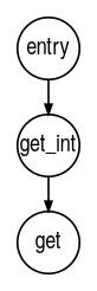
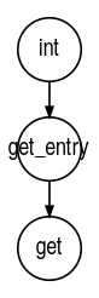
  digraph {
    ranksep=.25
    node [fixedsize=true fontname=ArialNarrow fontsize=12 shape=circle]
    edge [arrowsize=.5]
-   entry [height=.45]
-   get_int [height=.45]
+   entry [height=.45 label=int]
+   get_int [height=.45 label=get_entry]
    n3 [height=.45 label=get]
    entry -> get_int
    get_int -> n3
  }
